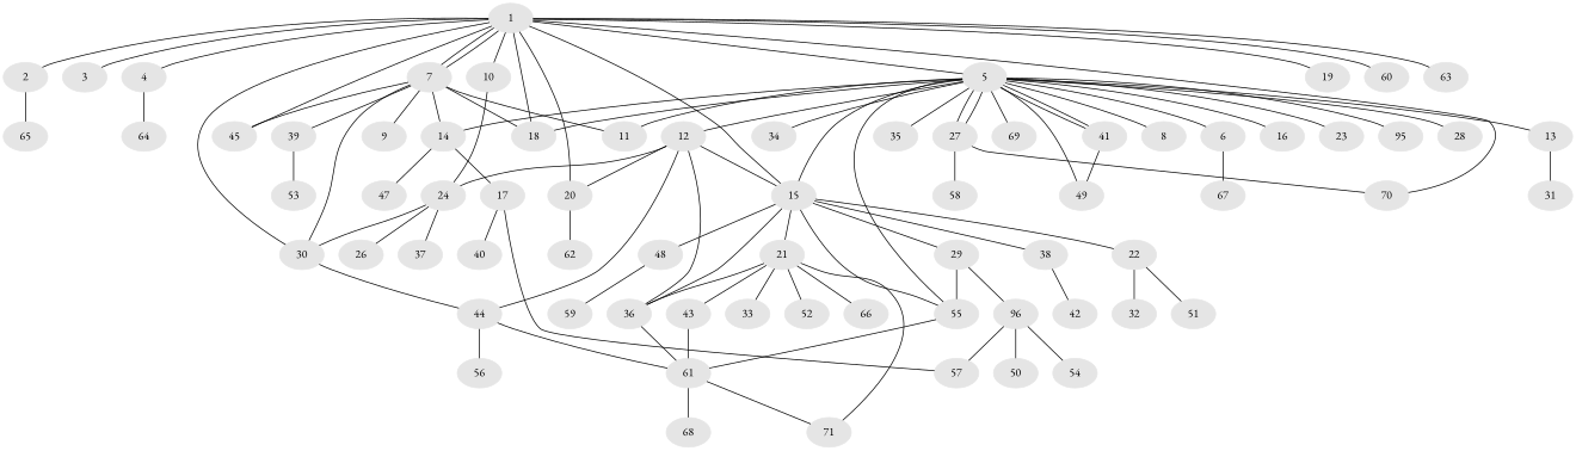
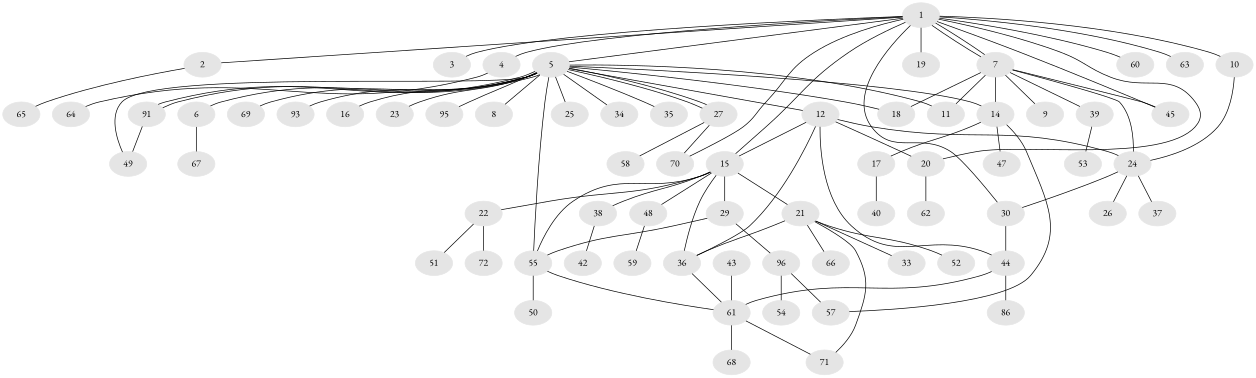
  graph {
    fontname="EB Garamond"
    node [color=gray90 fontname="EB Garamond" style=filled]
    edge [fontname="EB Garamond"]
    1
    2
    3
    4
    5
    7
    10
    15
    18
    19
    20
    30
    45
    60
    63
    70
    65
    64
    6
    8
    11
    12
-   13
+   13 [label=93]
    14
    16
    23
    n27 [label=95]
    27
-   28
+   28 [label=25]
    34
    35
-   41
+   41 [label=91]
    49
    55
    69
    9
    24
    39
    36
    21
    22
    29
    38
    48
    62
    44
    67
-   31
    17
    47
    57
    58
    61
    26
    37
    53
-   56
+   56 [label=86]
    40
    33
    43
    52
    66
    71
-   32
+   32 [label=72]
    51
    n66 [label=96]
    42
    59
    50
    54
    68
    1 -- 2
    1 -- 3
    1 -- 4
    1 -- 5
    1 -- 7
    1 -- 7
    1 -- 10
    1 -- 15
-   1 -- 18
    1 -- 19
    1 -- 20
    1 -- 30
    1 -- 45
    1 -- 60
    1 -- 63
    1 -- 70
    2 -- 65
    4 -- 64
-   5 -- 15
    5 -- 18
    5 -- 6
    5 -- 8
    5 -- 11
    5 -- 12
    5 -- 13
    5 -- 14
    5 -- 16
    5 -- 23
    5 -- n27
    5 -- 27
    5 -- 27
    5 -- 28
    5 -- 34
    5 -- 35
    5 -- 41
    5 -- 41
    5 -- 49
    5 -- 55
    5 -- 69
    7 -- 18
    7 -- 45
    7 -- 11
    7 -- 14
    7 -- 9
-   7 -- 30
+   7 -- 24
    7 -- 39
    10 -- 24
    15 -- 55
    15 -- 36
    15 -- 21
    15 -- 22
    15 -- 29
    15 -- 38
    15 -- 48
    20 -- 62
    30 -- 44
    6 -- 67
    12 -- 15
    12 -- 20
    12 -- 24
    12 -- 36
    12 -- 44
-   13 -- 31
    14 -- 17
    14 -- 47
-   17 -- 57
+   14 -- 57
    27 -- 70
    27 -- 58
    41 -- 49
    55 -- 61
    24 -- 30
    24 -- 26
    24 -- 37
    39 -- 53
    36 -- 61
    21 -- 36
    21 -- 33
-   21 -- 43
    21 -- 52
    21 -- 66
    21 -- 71
    22 -- 32
    22 -- 51
    29 -- 55
    29 -- n66
    38 -- 42
    48 -- 59
    44 -- 61
    44 -- 56
    17 -- 40
    61 -- 71
    61 -- 68
    43 -- 61
    n66 -- 57
-   n66 -- 50
+   55 -- 50
    n66 -- 54
  }
